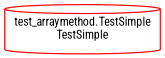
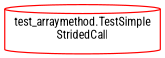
  digraph {
    rankdir=LR
    fontname="Roboto Condensed"
-   n1 [color=red fillcolor=white fontname="Roboto Condensed" fontsize=10 height=0.2 label="test_arraymethod.TestSimple\lTestSimple" shape=cylinder style=filled width=0.4]
+   n1 [color=red fillcolor=white fontname="Roboto Condensed" fontsize=10 height=0.2 label="test_arraymethod.TestSimple\lStridedCall" shape=cylinder style=filled width=0.4]
  }
